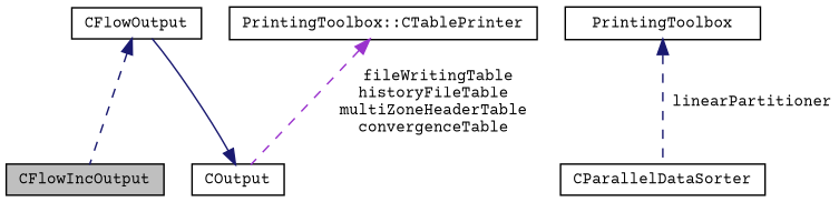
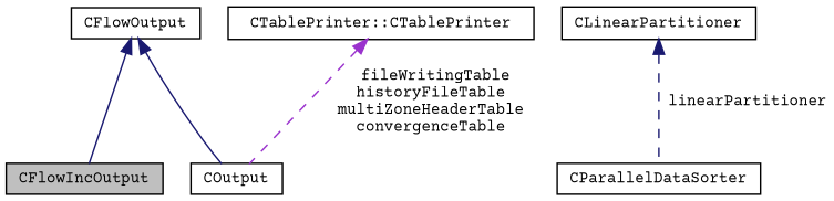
  digraph {
    fontname="Courier Prime"
    node [color=black fillcolor=white fontname="Courier Prime" fontsize=10 shape=record style=filled]
    edge [color=midnightblue dir=back fontname="Courier Prime" fontsize=10 labelfontname=Helvetica labelfontsize=10 style=solid]
    n1 [fillcolor=grey75 fontcolor=black height=0.2 label=CFlowIncOutput width=0.4]
    n2 [height=0.2 label=CFlowOutput width=0.4]
    n3 [height=0.2 label=COutput width=0.4]
    n4 [height=0.2 label=CParallelDataSorter width=0.4]
-   n5 [height=0.2 label=PrintingToolbox width=0.4]
-   n6 [height=0.2 label="PrintingToolbox::CTablePrinter" width=0.4]
-   n2 -> n1 [style=dashed]
-   n3 -> n2
+   n5 [height=0.2 label=CLinearPartitioner width=0.4]
+   n6 [height=0.2 label="CTablePrinter::CTablePrinter" width=0.4]
+   n2 -> n1
+   n2 -> n3
    n5 -> n4 [label=" linearPartitioner" style=dashed]
    n6 -> n3 [color=darkorchid3 label=" fileWritingTable\nhistoryFileTable\nmultiZoneHeaderTable\nconvergenceTable" style=dashed]
  }
